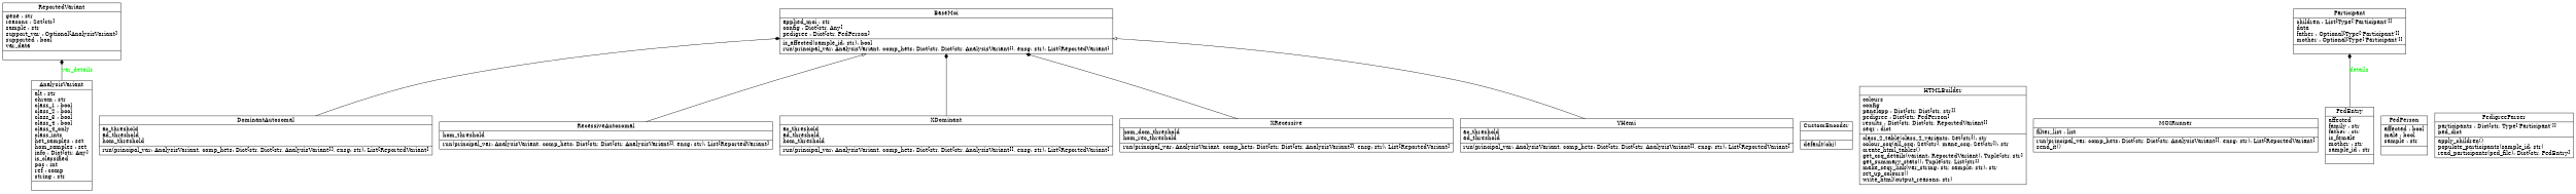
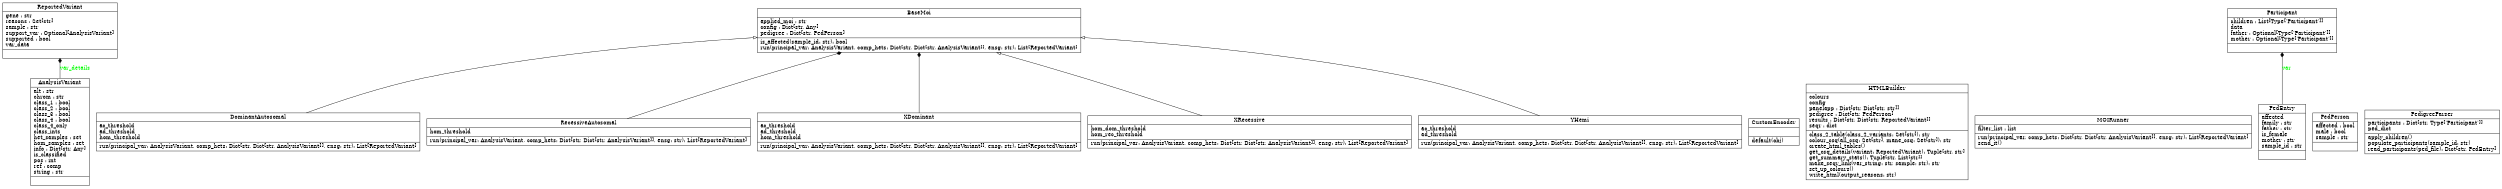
  digraph {
    rankdir=BT
    node [color=black fontcolor=black shape=record style=solid]
    edge [arrowhead=empty arrowtail=none]
    n1 [label="{AnalysisVariant|alt : str\lchrom : str\lclass_1 : bool\lclass_2 : bool\lclass_3 : bool\lclass_4 : bool\lclass_4_only\lclass_ints\lhet_samples : set\lhom_samples : set\linfo : Dict[str, Any]\lis_classified\lpos : int\lref : comp\lstring : str\l|}"]
    n2 [label="{ReportedVariant|gene : str\lreasons : Set[str]\lsample : str\lsupport_var : Optional[AnalysisVariant]\lsupported : bool\lvar_data\l|}"]
    n3 [label="{BaseMoi|applied_moi : str\lconfig : Dict[str, Any]\lpedigree : Dict[str, PedPerson]\l|is_affected(sample_id: str): bool\lrun(principal_var: AnalysisVariant, comp_hets: Dict[str, Dict[str, AnalysisVariant]], ensg: str): List[ReportedVariant]\l}"]
    n4 [label="{CustomEncoder|\l|default(obj)\l}"]
    n5 [label="{DominantAutosomal|ac_threshold\lad_threshold\lhom_threshold\l|run(principal_var: AnalysisVariant, comp_hets: Dict[str, Dict[str, AnalysisVariant]], ensg: str): List[ReportedVariant]\l}"]
    n6 [label="{HTMLBuilder|colours\lconfig\lpanelapp : Dict[str, Dict[str, str]]\lpedigree : Dict[str, PedPerson]\lresults : Dict[str, Dict[str, ReportedVariant]]\lseqr : dict\l|class_2_table(class_2_variants: Set[str]): str\lcolour_csq(all_csq: Set[str], mane_csq: Set[str]): str\lcreate_html_tables()\lget_csq_details(variant: ReportedVariant): Tuple[str, str]\lget_summary_stats(): Tuple[str, List[str]]\lmake_seqr_link(var_string: str, sample: str): str\lset_up_colours()\lwrite_html(output_reasons: str)\l}"]
    n7 [label="{MOIRunner|filter_list : list\l|run(principal_var, comp_hets: Dict[str, Dict[str, AnalysisVariant]], ensg: str): List[ReportedVariant]\lsend_it()\l}"]
    n8 [label="{Participant|children : List[Type['Participant']]\ldata\lfather : Optional[Type['Participant']]\lmother : Optional[Type['Participant']]\l|}"]
    n9 [label="{PedEntry|affected\lfamily : str\lfather : str\lis_female\lmother : str\lsample_id : str\l|}"]
    n10 [label="{PedPerson|affected : bool\lmale : bool\lsample : str\l|}"]
    n11 [label="{PedigreeParser|participants : Dict[str, Type['Participant']]\lped_dict\l|apply_children()\lpopulate_participants(sample_id: str)\lread_participants(ped_file): Dict[str, PedEntry]\l}"]
    n12 [label="{RecessiveAutosomal|hom_threshold\l|run(principal_var: AnalysisVariant, comp_hets: Dict[str, Dict[str, AnalysisVariant]], ensg: str): List[ReportedVariant]\l}"]
    n13 [label="{XDominant|ac_threshold\lad_threshold\lhom_threshold\l|run(principal_var: AnalysisVariant, comp_hets: Dict[str, Dict[str, AnalysisVariant]], ensg: str): List[ReportedVariant]\l}"]
    n14 [label="{XRecessive|hom_dom_threshold\lhom_rec_threshold\l|run(principal_var: AnalysisVariant, comp_hets: Dict[str, Dict[str, AnalysisVariant]], ensg: str): List[ReportedVariant]\l}"]
    n15 [label="{YHemi|ac_threshold\lad_threshold\l|run(principal_var: AnalysisVariant, comp_hets: Dict[str, Dict[str, AnalysisVariant]], ensg: str): List[ReportedVariant]\l}"]
    n1 -> n2 [arrowhead=diamond fontcolor=green label=var_details style=solid]
-   n5 -> n3 [arrowhead=diamond]
-   n9 -> n8 [arrowhead=diamond fontcolor=green label=details style=solid]
-   n12 -> n3
+   n5 -> n3
+   n9 -> n8 [arrowhead=diamond fontcolor=green label=var style=solid]
+   n12 -> n3 [arrowhead=diamond]
    n13 -> n3 [arrowhead=diamond]
-   n14 -> n3 [arrowhead=diamond]
+   n14 -> n3
    n15 -> n3
  }
